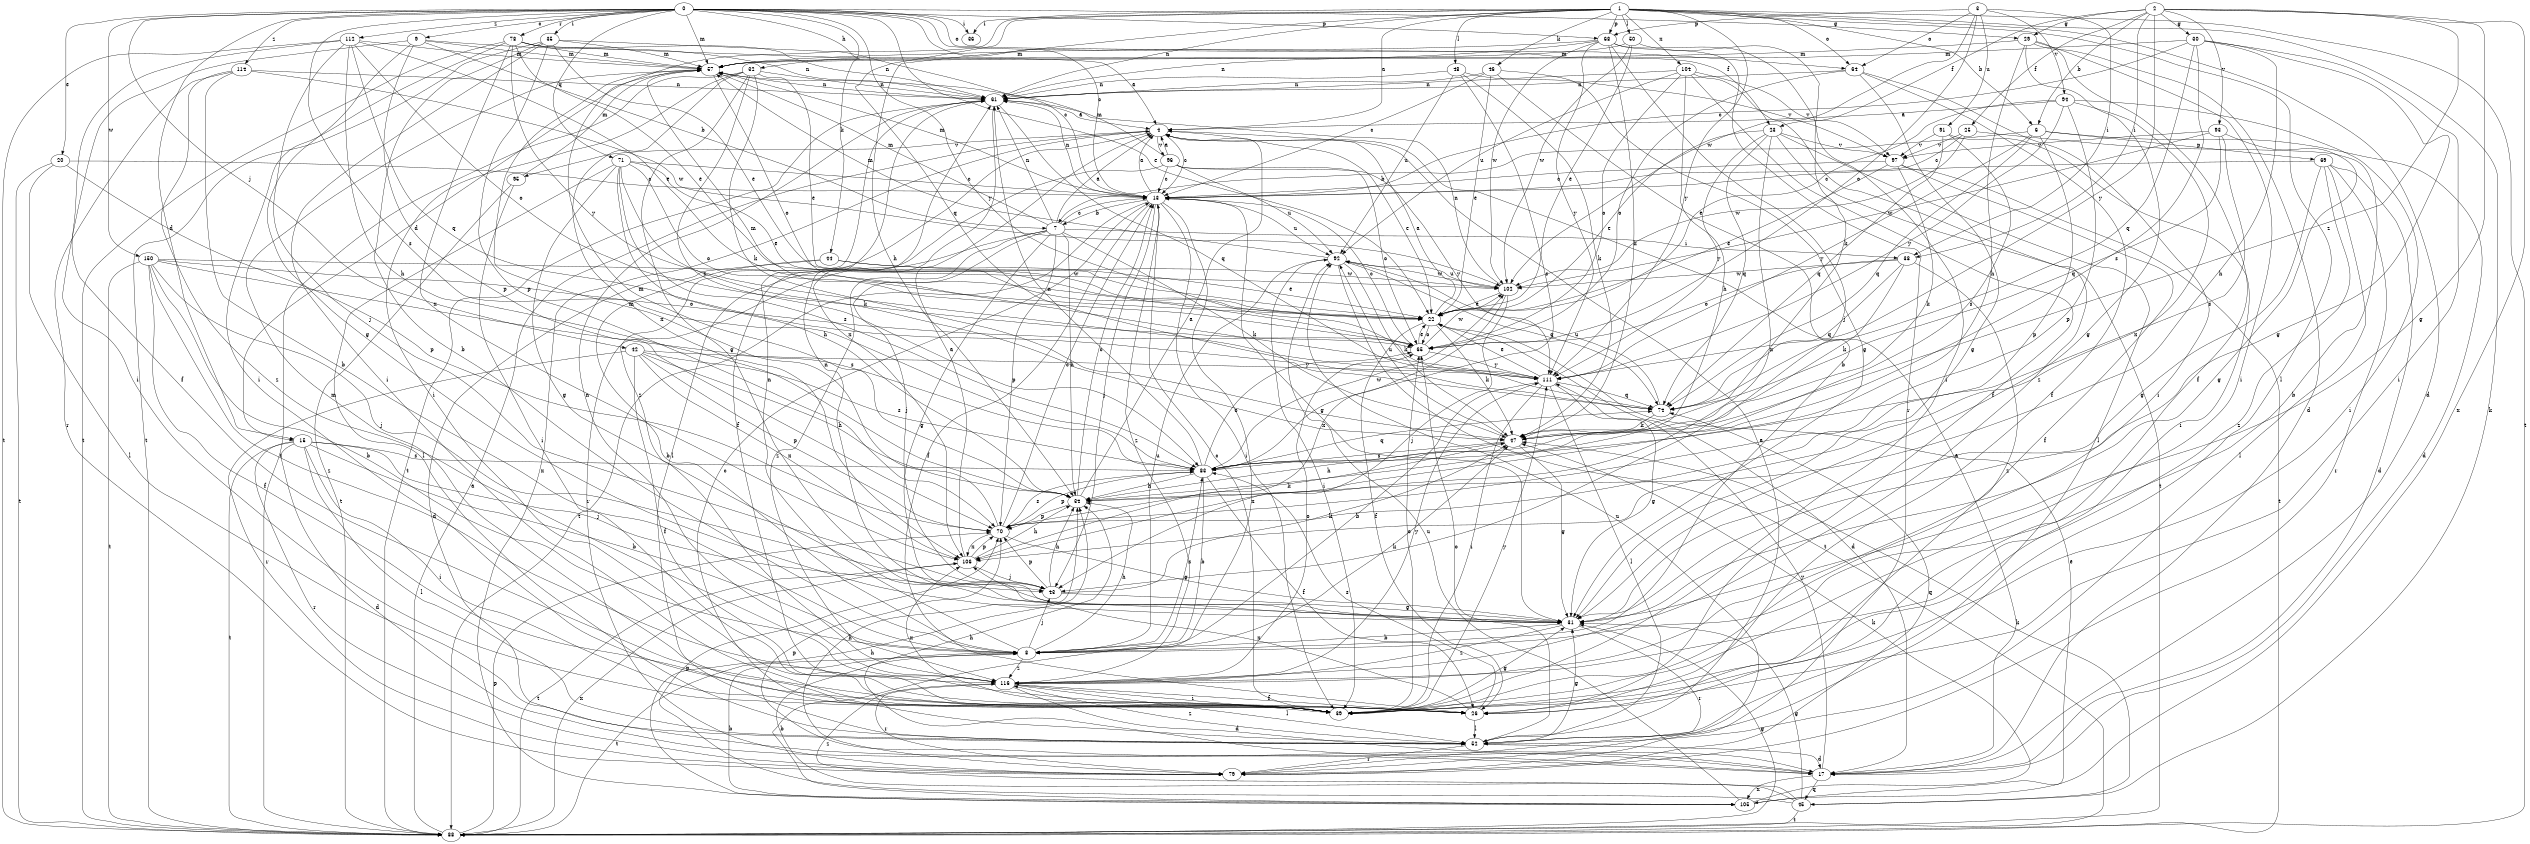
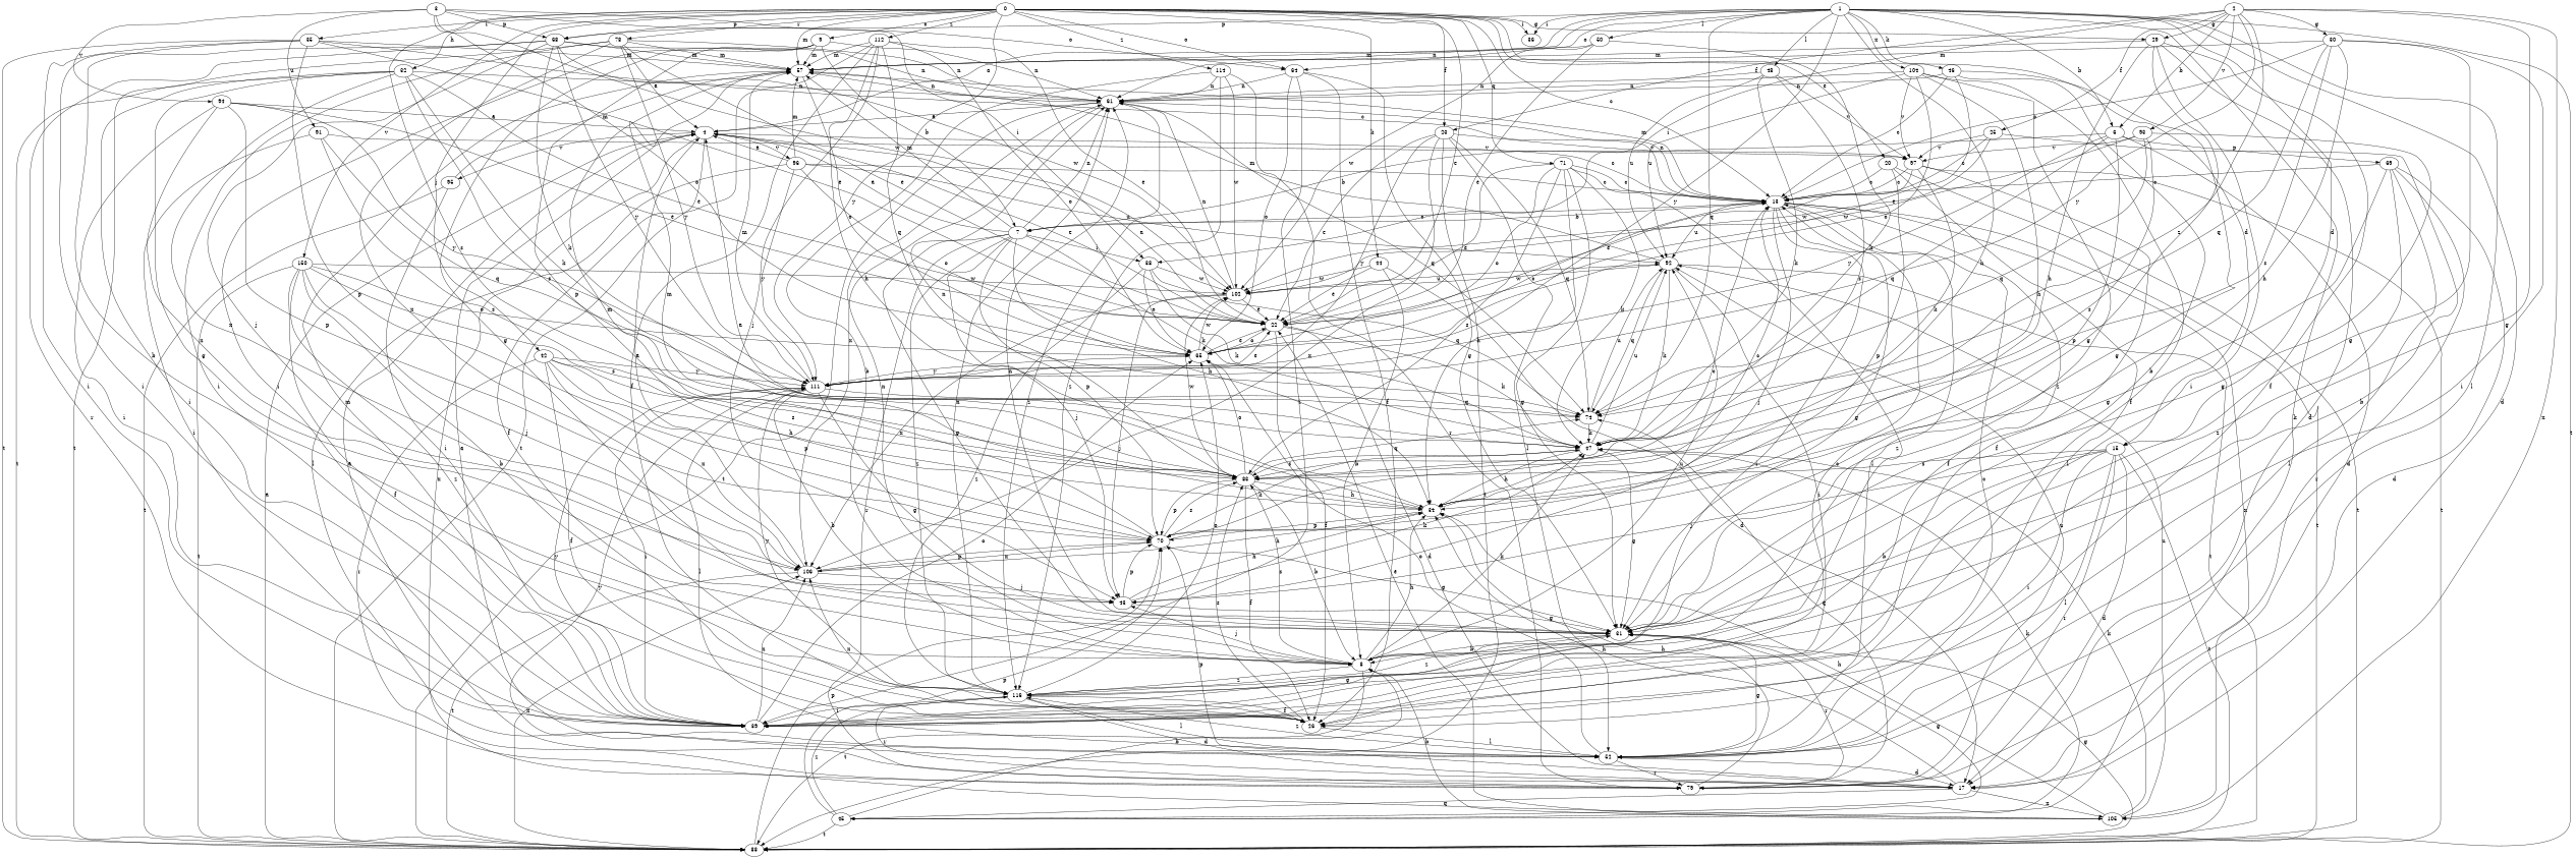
  strict digraph {
    0
    9
    13
    15
    20
    22
    23
    29
    32
    35
    36
    42
    44
    57
    64
    68
    71
    78
    83
    n20 [label=150]
    111
    112
    114
    61
    31
    7
    70
    39
    4
    88
    105
    26
    43
    116
    92
    17
    52
    79
    8
    47
    65
    74
    97
    106
    34
    102
    1
    6
    45
    46
    48
    50
    104
    95
    96
    69
    2
    25
    30
    38
    93
    3
    91
    94
    0 -> 9 [label=c]
    0 -> 13 [label=c]
    0 -> 15 [label=d]
    0 -> 20 [label=e]
    0 -> 22 [label=e]
    0 -> 23 [label=f]
    0 -> 29 [label=g]
    0 -> 32 [label=h]
    0 -> 35 [label=i]
    0 -> 36 [label=i]
    0 -> 42 [label=j]
    0 -> 44 [label=k]
    0 -> 57 [label=m]
    0 -> 64 [label=o]
    0 -> 68 [label=p]
    0 -> 71 [label=q]
    0 -> 78 [label=r]
    0 -> 83 [label=s]
-   0 -> n20 [label=w]
+   0 -> n20 [label=v]
    0 -> 111 [label=y]
    0 -> 112 [label=z]
    0 -> 114 [label=z]
    9 -> 57 [label=m]
    9 -> 61 [label=n]
    9 -> 31 [label=g]
    9 -> 7 [label=b]
    9 -> 70 [label=p]
    9 -> 39 [label=i]
    13 -> 57 [label=m]
    13 -> 61 [label=n]
    13 -> 31 [label=g]
    13 -> 7 [label=b]
    13 -> 39 [label=i]
-   13 -> 4 [label=a]
    13 -> 88 [label=t]
    13 -> 105 [label=x]
    13 -> 26 [label=f]
    13 -> 43 [label=j]
    13 -> 116 [label=z]
    13 -> 92 [label=u]
    15 -> 83 [label=s]
    15 -> 39 [label=i]
    15 -> 88 [label=t]
    15 -> 43 [label=j]
    15 -> 17 [label=d]
    15 -> 52 [label=l]
    15 -> 79 [label=r]
    15 -> 8 [label=b]
    20 -> 13 [label=c]
    20 -> 70 [label=p]
    20 -> 88 [label=t]
    20 -> 52 [label=l]
    22 -> 4 [label=a]
    22 -> 26 [label=f]
    22 -> 17 [label=d]
    22 -> 47 [label=k]
    22 -> 65 [label=o]
    23 -> 22 [label=e]
    23 -> 111 [label=y]
    23 -> 88 [label=t]
    23 -> 52 [label=l]
    23 -> 74 [label=q]
    23 -> 97 [label=v]
    23 -> 106 [label=x]
    29 -> 57 [label=m]
    29 -> 31 [label=g]
    29 -> 39 [label=i]
    29 -> 26 [label=f]
    29 -> 17 [label=d]
    29 -> 34 [label=h]
    32 -> 22 [label=e]
    32 -> 83 [label=s]
    32 -> 61 [label=n]
    32 -> 31 [label=g]
    32 -> 39 [label=i]
    32 -> 88 [label=t]
    32 -> 47 [label=k]
    32 -> 106 [label=x]
    35 -> 13 [label=c]
    35 -> 22 [label=e]
    35 -> 57 [label=m]
    35 -> 70 [label=p]
    35 -> 39 [label=i]
    35 -> 88 [label=t]
    35 -> 8 [label=b]
    42 -> 83 [label=s]
    42 -> 111 [label=y]
    42 -> 70 [label=p]
    42 -> 26 [label=f]
    42 -> 79 [label=r]
    42 -> 106 [label=x]
    42 -> 34 [label=h]
    44 -> 22 [label=e]
    44 -> 17 [label=d]
    44 -> 8 [label=b]
    44 -> 102 [label=w]
    57 -> 61 [label=n]
    57 -> 65 [label=o]
    64 -> 61 [label=n]
    64 -> 31 [label=g]
    64 -> 39 [label=i]
    64 -> 26 [label=f]
    64 -> 65 [label=o]
    68 -> 57 [label=m]
    68 -> 111 [label=y]
    68 -> 61 [label=n]
    68 -> 39 [label=i]
    68 -> 43 [label=j]
    68 -> 79 [label=r]
    68 -> 47 [label=k]
    68 -> 102 [label=w]
    71 -> 13 [label=c]
    71 -> 22 [label=e]
    71 -> 83 [label=s]
    71 -> 31 [label=g]
    71 -> 52 [label=l]
    71 -> 47 [label=k]
    71 -> 65 [label=o]
    71 -> 34 [label=h]
    78 -> 22 [label=e]
    78 -> 57 [label=m]
    78 -> 111 [label=y]
    78 -> 61 [label=n]
    78 -> 39 [label=i]
    78 -> 4 [label=a]
    78 -> 88 [label=t]
    78 -> 106 [label=x]
    83 -> 61 [label=n]
    83 -> 70 [label=p]
    83 -> 26 [label=f]
    83 -> 8 [label=b]
    83 -> 65 [label=o]
    83 -> 74 [label=q]
    83 -> 34 [label=h]
    83 -> 102 [label=w]
    n20 -> 83 [label=s]
    n20 -> 88 [label=t]
    n20 -> 26 [label=f]
    n20 -> 43 [label=j]
    n20 -> 116 [label=z]
    n20 -> 8 [label=b]
    n20 -> 65 [label=o]
    n20 -> 102 [label=w]
    111 -> 22 [label=e]
    111 -> 57 [label=m]
    111 -> 31 [label=g]
    111 -> 39 [label=i]
    111 -> 52 [label=l]
    111 -> 8 [label=b]
    111 -> 74 [label=q]
    112 -> 22 [label=e]
    112 -> 57 [label=m]
    112 -> 88 [label=t]
    112 -> 26 [label=f]
    112 -> 43 [label=j]
    112 -> 65 [label=o]
    112 -> 74 [label=q]
    112 -> 34 [label=h]
    114 -> 61 [label=n]
    114 -> 116 [label=z]
    114 -> 79 [label=r]
    114 -> 8 [label=b]
    114 -> 102 [label=w]
    61 -> 4 [label=a]
    61 -> 88 [label=t]
    61 -> 116 [label=z]
    61 -> 74 [label=q]
    61 -> 106 [label=x]
    31 -> 61 [label=n]
    31 -> 116 [label=z]
    31 -> 79 [label=r]
    31 -> 8 [label=b]
    7 -> 13 [label=c]
    7 -> 57 [label=m]
    7 -> 61 [label=n]
    7 -> 31 [label=g]
    7 -> 70 [label=p]
    7 -> 4 [label=a]
    7 -> 43 [label=j]
    7 -> 116 [label=z]
    7 -> 79 [label=r]
    7 -> 47 [label=k]
    7 -> 34 [label=h]
    7 -> 38 [label=i]
    70 -> 13 [label=c]
    70 -> 57 [label=m]
    70 -> 83 [label=s]
    70 -> 31 [label=g]
    70 -> 47 [label=k]
    70 -> 106 [label=x]
    39 -> 13 [label=c]
    39 -> 57 [label=m]
    39 -> 111 [label=y]
    39 -> 31 [label=g]
    39 -> 65 [label=o]
    39 -> 106 [label=x]
    4 -> 13 [label=c]
    4 -> 22 [label=e]
    4 -> 105 [label=x]
    4 -> 26 [label=f]
    4 -> 95 [label=v]
    4 -> 96 [label=v]
    88 -> 31 [label=g]
    88 -> 70 [label=p]
    88 -> 4 [label=a]
    88 -> 106 [label=x]
    105 -> 22 [label=e]
    105 -> 92 [label=u]
    105 -> 8 [label=b]
    105 -> 47 [label=k]
    105 -> 34 [label=h]
    26 -> 83 [label=s]
    26 -> 52 [label=l]
    26 -> 106 [label=x]
    43 -> 31 [label=g]
    43 -> 70 [label=p]
    43 -> 47 [label=k]
    43 -> 34 [label=h]
    116 -> 111 [label=y]
    116 -> 61 [label=n]
    116 -> 39 [label=i]
    116 -> 26 [label=f]
    116 -> 17 [label=d]
    116 -> 52 [label=l]
    116 -> 79 [label=r]
    116 -> 65 [label=o]
    92 -> 57 [label=m]
    92 -> 39 [label=i]
    92 -> 88 [label=t]
    92 -> 47 [label=k]
    92 -> 74 [label=q]
    92 -> 102 [label=w]
    17 -> 111 [label=y]
    17 -> 70 [label=p]
    17 -> 4 [label=a]
    17 -> 105 [label=x]
    17 -> 34 [label=h]
    17 -> 45 [label=q]
    52 -> 13 [label=c]
    52 -> 31 [label=g]
    52 -> 4 [label=a]
    52 -> 116 [label=z]
    52 -> 17 [label=d]
    52 -> 79 [label=r]
    52 -> 65 [label=o]
    79 -> 92 [label=u]
    79 -> 74 [label=q]
    79 -> 34 [label=h]
    8 -> 83 [label=s]
    8 -> 61 [label=n]
    8 -> 88 [label=t]
    8 -> 43 [label=j]
    8 -> 116 [label=z]
    8 -> 92 [label=u]
    8 -> 47 [label=k]
    8 -> 34 [label=h]
    47 -> 83 [label=s]
    47 -> 31 [label=g]
    47 -> 92 [label=u]
    47 -> 34 [label=h]
    65 -> 13 [label=c]
    65 -> 22 [label=e]
    65 -> 111 [label=y]
    65 -> 102 [label=w]
    74 -> 92 [label=u]
    74 -> 47 [label=k]
    97 -> 13 [label=c]
    97 -> 22 [label=e]
    97 -> 88 [label=t]
    97 -> 26 [label=f]
    97 -> 47 [label=k]
    106 -> 70 [label=p]
    106 -> 4 [label=a]
    106 -> 88 [label=t]
    106 -> 43 [label=j]
    106 -> 34 [label=h]
    34 -> 13 [label=c]
    34 -> 57 [label=m]
    34 -> 70 [label=p]
    34 -> 4 [label=a]
    102 -> 22 [label=e]
    102 -> 61 [label=n]
    102 -> 43 [label=j]
    102 -> 92 [label=u]
    102 -> 106 [label=x]
    1 -> 15 [label=d]
    1 -> 36 [label=i]
    1 -> 64 [label=o]
    1 -> 68 [label=p]
    1 -> 111 [label=y]
    1 -> 61 [label=n]
    1 -> 4 [label=a]
    1 -> 88 [label=t]
    1 -> 17 [label=d]
    1 -> 52 [label=l]
    1 -> 74 [label=q]
    1 -> 34 [label=h]
    1 -> 6 [label=b]
    1 -> 45 [label=k]
    1 -> 46 [label=k]
    1 -> 48 [label=l]
    1 -> 50 [label=l]
    1 -> 104 [label=x]
    6 -> 111 [label=y]
    6 -> 7 [label=b]
    6 -> 70 [label=p]
    6 -> 17 [label=d]
    6 -> 74 [label=q]
    6 -> 69 [label=p]
    45 -> 31 [label=g]
    45 -> 70 [label=p]
    45 -> 88 [label=t]
    45 -> 116 [label=z]
    45 -> 8 [label=b]
    45 -> 47 [label=k]
    46 -> 13 [label=c]
    46 -> 22 [label=e]
    46 -> 61 [label=n]
    46 -> 31 [label=g]
    46 -> 8 [label=b]
    48 -> 83 [label=s]
    48 -> 61 [label=n]
    48 -> 92 [label=u]
    48 -> 47 [label=k]
    48 -> 97 [label=v]
    50 -> 22 [label=e]
    50 -> 57 [label=m]
    50 -> 47 [label=k]
    50 -> 102 [label=w]
    104 -> 61 [label=n]
    104 -> 26 [label=f]
    104 -> 116 [label=z]
    104 -> 92 [label=u]
    104 -> 65 [label=o]
    104 -> 97 [label=v]
    104 -> 34 [label=h]
    95 -> 57 [label=m]
    95 -> 39 [label=i]
    95 -> 88 [label=t]
    96 -> 13 [label=c]
    96 -> 57 [label=m]
    96 -> 111 [label=y]
    96 -> 4 [label=a]
    96 -> 92 [label=u]
    96 -> 52 [label=l]
    96 -> 65 [label=o]
    69 -> 13 [label=c]
    69 -> 31 [label=g]
    69 -> 116 [label=z]
    69 -> 17 [label=d]
    69 -> 52 [label=l]
    69 -> 79 [label=r]
    2 -> 23 [label=f]
    2 -> 29 [label=g]
    2 -> 111 [label=y]
    2 -> 31 [label=g]
    2 -> 105 [label=x]
    2 -> 47 [label=z]
    2 -> 6 [label=b]
    2 -> 25 [label=f]
    2 -> 30 [label=g]
    2 -> 38 [label=i]
    2 -> 93 [label=v]
    25 -> 13 [label=c]
    25 -> 8 [label=b]
    25 -> 97 [label=v]
    25 -> 102 [label=w]
    30 -> 13 [label=c]
    30 -> 57 [label=m]
    30 -> 83 [label=s]
    30 -> 31 [label=g]
    30 -> 39 [label=i]
    30 -> 74 [label=q]
    30 -> 34 [label=h]
    38 -> 116 [label=z]
    38 -> 47 [label=k]
    38 -> 65 [label=o]
    38 -> 74 [label=q]
    38 -> 102 [label=w]
    93 -> 83 [label=s]
    93 -> 31 [label=g]
    93 -> 74 [label=q]
    93 -> 97 [label=v]
    93 -> 102 [label=w]
    3 -> 64 [label=o]
    3 -> 68 [label=p]
    3 -> 65 [label=o]
    3 -> 102 [label=w]
    3 -> 38 [label=i]
    3 -> 91 [label=u]
    3 -> 94 [label=v]
    91 -> 83 [label=s]
    91 -> 39 [label=i]
    91 -> 74 [label=q]
    91 -> 97 [label=v]
    94 -> 22 [label=e]
    94 -> 111 [label=y]
    94 -> 70 [label=p]
    94 -> 39 [label=i]
    94 -> 4 [label=a]
    94 -> 106 [label=x]
  }
